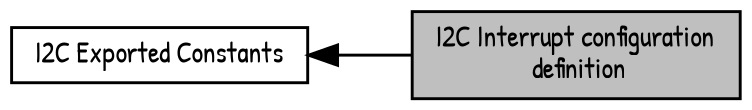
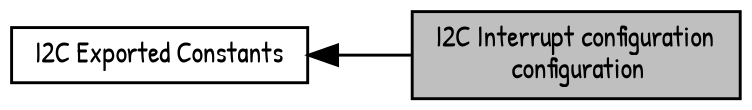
  digraph {
    rankdir=LR
    fontname="Patrick Hand"
    node [color=black fontname="Patrick Hand" fontsize=10 shape=box style=filled]
    n1 [fillcolor=white height=0.2 label="I2C Exported Constants" width=0.4]
-   n2 [fillcolor=grey75 fontcolor=black height=0.2 label="I2C Interrupt configuration\l definition" width=0.4]
+   n2 [fillcolor=grey75 fontcolor=black height=0.2 label="I2C Interrupt configuration\l configuration" width=0.4]
    n1 -> n2 [dir=back fontname="Patrick Hand" fontsize=10 labelfontname=Helvetica labelfontsize=10 shape=plaintext style=solid]
  }
